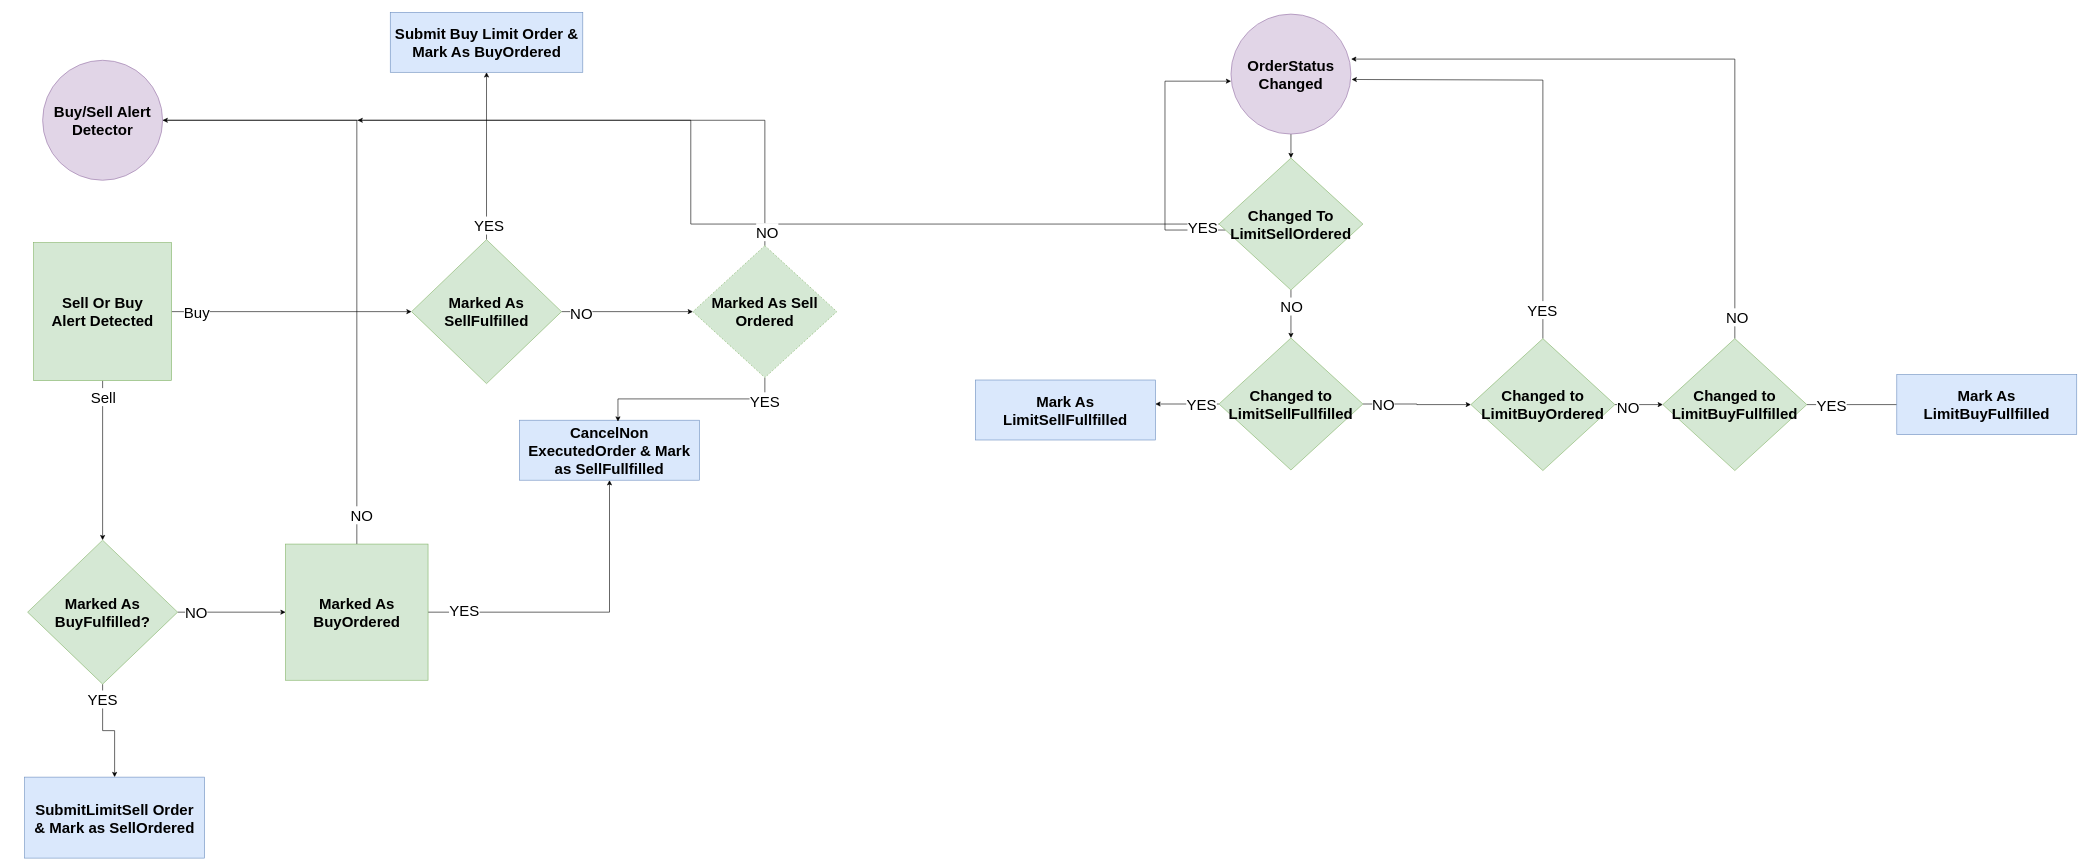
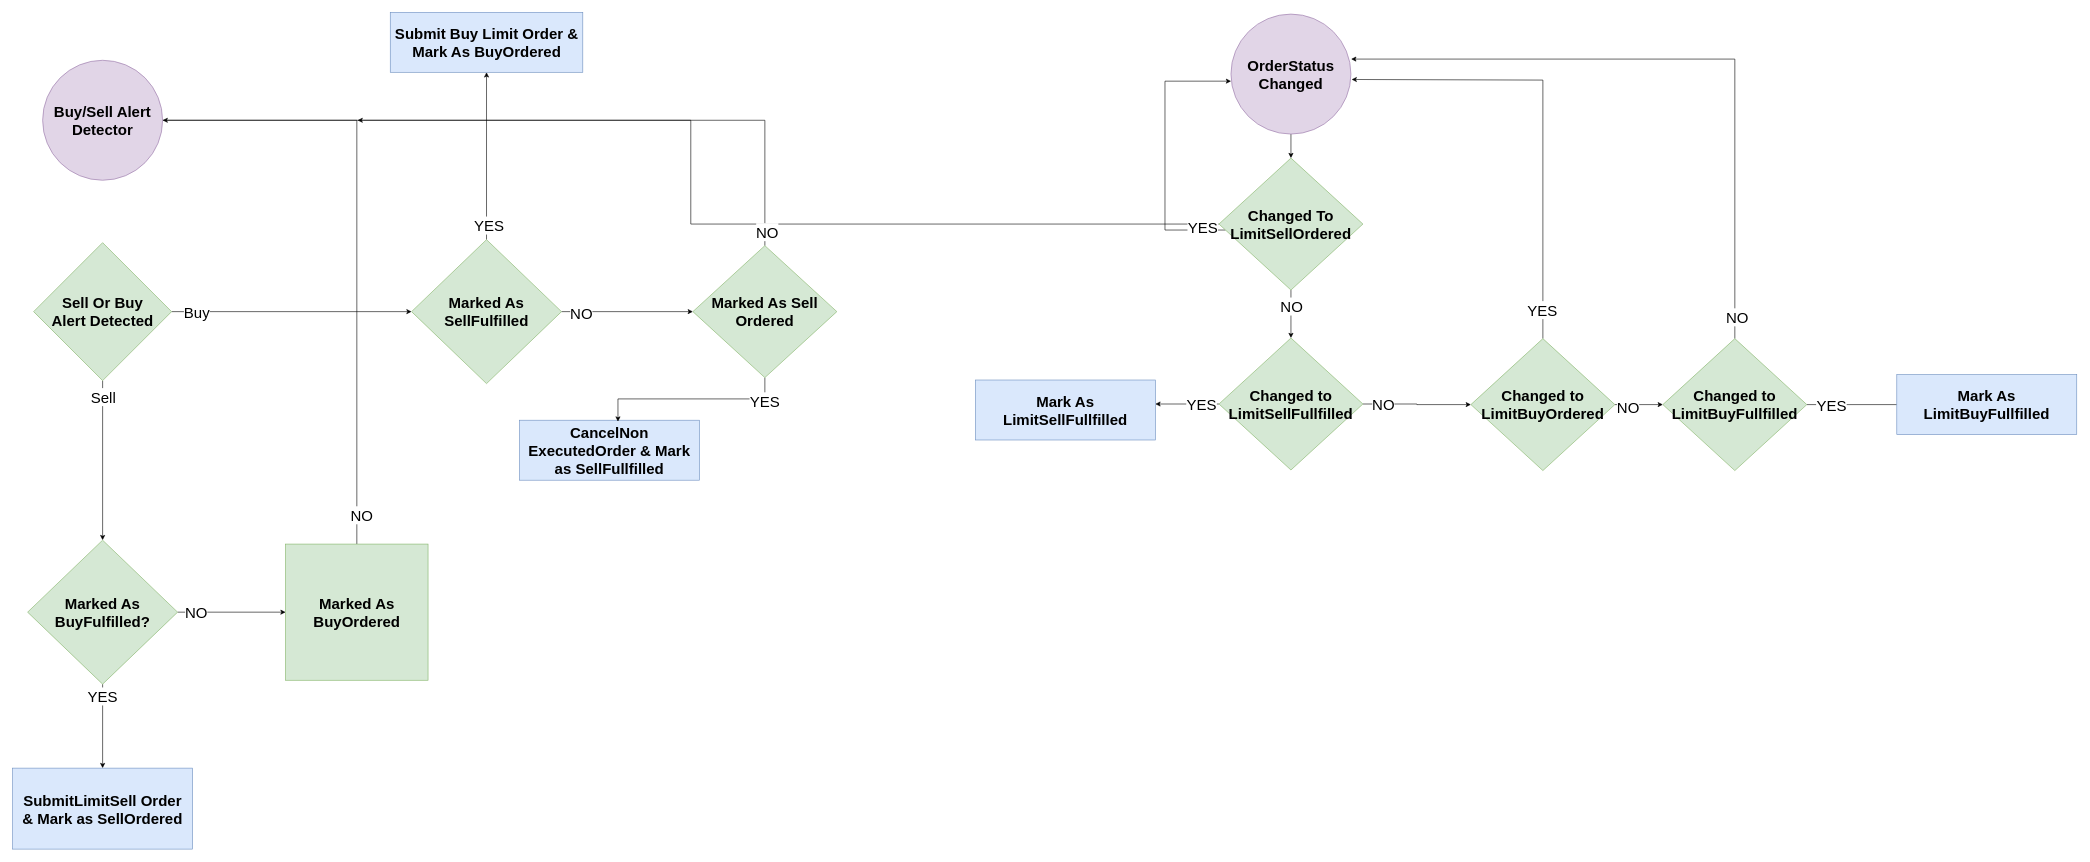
  <mxCell id="0" />
  <mxCell id="1" parent="0" />
  <mxCell id="2" style="edgeStyle=orthogonalEdgeStyle;rounded=0;orthogonalLoop=1;jettySize=auto;html=1;fontSize=25;" parent="1" source="3" target="38" edge="1"><mxGeometry relative="1" as="geometry" /></mxCell>
  <mxCell id="3" value="&lt;span style=&quot;font-size: 25px;&quot;&gt;Buy/Sell Alert Detector&lt;/span&gt;" style="ellipse;whiteSpace=wrap;html=1;aspect=fixed;fillColor=#e1d5e7;strokeColor=#9673a6;fontSize=25;fontStyle=1" parent="1" vertex="1"><mxGeometry x="70" y="100" width="200" height="200" as="geometry" /></mxCell>
  <mxCell id="4" value="" style="edgeStyle=orthogonalEdgeStyle;rounded=0;orthogonalLoop=1;jettySize=auto;html=1;fontSize=20;" parent="1" source="8" target="13" edge="1"><mxGeometry relative="1" as="geometry" /></mxCell>
  <mxCell id="5" value="Sell" style="edgeLabel;html=1;align=center;verticalAlign=middle;resizable=0;points=[];fontSize=25;" parent="4" vertex="1" connectable="0"><mxGeometry x="-0.34" y="-6" relative="1" as="geometry"><mxPoint x="6" y="-62" as="offset" /></mxGeometry></mxCell>
  <mxCell id="6" value="" style="edgeStyle=orthogonalEdgeStyle;rounded=0;orthogonalLoop=1;jettySize=auto;html=1;fontSize=20;" parent="1" source="8" target="25" edge="1"><mxGeometry relative="1" as="geometry" /></mxCell>
  <mxCell id="7" value="Buy" style="edgeLabel;html=1;align=center;verticalAlign=middle;resizable=0;points=[];fontSize=25;" parent="6" vertex="1" connectable="0"><mxGeometry x="-0.737" y="4" relative="1" as="geometry"><mxPoint x="-12" y="4" as="offset" /></mxGeometry></mxCell>
- <mxCell id="8" value="Sell Or Buy &lt;br style=&quot;font-size: 25px;&quot;&gt;Alert Detected" style="whiteSpace=wrap;html=1;strokeColor=#82b366;fillColor=#d5e8d4;fontSize=25;fontStyle=1;rounded=0;" parent="1" vertex="1"><mxGeometry x="55" y="404" width="230" height="230" as="geometry" /></mxCell>
+ <mxCell id="8" value="Sell Or Buy &lt;br style=&quot;font-size: 25px;&quot;&gt;Alert Detected" style="rhombus;whiteSpace=wrap;html=1;strokeColor=#82b366;fillColor=#d5e8d4;fontSize=25;fontStyle=1" parent="1" vertex="1"><mxGeometry x="55" y="404" width="230" height="230" as="geometry" /></mxCell>
  <mxCell id="9" value="" style="edgeStyle=orthogonalEdgeStyle;rounded=0;orthogonalLoop=1;jettySize=auto;html=1;fontSize=20;" parent="1" source="13" target="18" edge="1"><mxGeometry relative="1" as="geometry" /></mxCell>
  <mxCell id="10" value="NO" style="edgeLabel;html=1;align=center;verticalAlign=middle;resizable=0;points=[];fontSize=25;" parent="9" vertex="1" connectable="0"><mxGeometry x="-0.876" y="-5" relative="1" as="geometry"><mxPoint x="19" y="-5" as="offset" /></mxGeometry></mxCell>
  <mxCell id="11" value="" style="edgeStyle=orthogonalEdgeStyle;rounded=0;orthogonalLoop=1;jettySize=auto;html=1;fontSize=20;" parent="1" source="13" target="20" edge="1"><mxGeometry relative="1" as="geometry" /></mxCell>
  <mxCell id="12" value="YES" style="edgeLabel;html=1;align=center;verticalAlign=middle;resizable=0;points=[];fontSize=25;" parent="11" vertex="1" connectable="0"><mxGeometry x="-0.729" y="-2" relative="1" as="geometry"><mxPoint x="1" as="offset" /></mxGeometry></mxCell>
  <mxCell id="13" value="Marked As BuyFulfilled?" style="rhombus;whiteSpace=wrap;html=1;strokeColor=#82b366;fillColor=#d5e8d4;fontSize=25;fontStyle=1" parent="1" vertex="1"><mxGeometry x="45" y="900" width="250" height="240" as="geometry" /></mxCell>
- <mxCell id="14" value="" style="edgeStyle=orthogonalEdgeStyle;rounded=0;orthogonalLoop=1;jettySize=auto;html=1;fontSize=20;" parent="1" source="18" target="19" edge="1"><mxGeometry relative="1" as="geometry"><Array as="points"><mxPoint x="765" y="1020" /><mxPoint x="765" y="1020" /></Array></mxGeometry></mxCell>
- <mxCell id="15" value="YES" style="edgeLabel;html=1;align=center;verticalAlign=middle;resizable=0;points=[];fontSize=25;" parent="14" vertex="1" connectable="0"><mxGeometry x="-0.801" y="4" relative="1" as="geometry"><mxPoint x="8" as="offset" /></mxGeometry></mxCell>
  <mxCell id="16" style="edgeStyle=orthogonalEdgeStyle;rounded=0;orthogonalLoop=1;jettySize=auto;html=1;fontSize=20;entryX=1;entryY=0.5;entryDx=0;entryDy=0;" parent="1" source="18" target="3" edge="1"><mxGeometry relative="1" as="geometry"><mxPoint x="345" y="180" as="targetPoint" /><Array as="points"><mxPoint x="594" y="200" /></Array></mxGeometry></mxCell>
  <mxCell id="17" value="NO" style="edgeLabel;html=1;align=center;verticalAlign=middle;resizable=0;points=[];fontSize=25;" parent="16" vertex="1" connectable="0"><mxGeometry x="-0.904" y="-8" relative="1" as="geometry"><mxPoint as="offset" /></mxGeometry></mxCell>
  <mxCell id="18" value="Marked As BuyOrdered" style="whiteSpace=wrap;html=1;strokeColor=#82b366;fillColor=#d5e8d4;fontSize=25;fontStyle=1;rounded=0;" parent="1" vertex="1"><mxGeometry x="475" y="906.5" width="237.5" height="227" as="geometry" /></mxCell>
  <mxCell id="19" value="CancelNon ExecutedOrder &amp;amp; Mark as SellFullfilled" style="whiteSpace=wrap;html=1;fontSize=25;strokeColor=#6c8ebf;fillColor=#dae8fc;fontStyle=1" parent="1" vertex="1"><mxGeometry x="865" y="700" width="300" height="100" as="geometry" /></mxCell>
- <mxCell id="20" value="SubmitLimitSell Order&lt;br style=&quot;font-size: 25px;&quot;&gt;&amp;amp; Mark as SellOrdered" style="whiteSpace=wrap;html=1;fontSize=25;strokeColor=#6c8ebf;fillColor=#dae8fc;fontStyle=1" parent="1" vertex="1"><mxGeometry x="40" y="1295" width="300" height="135" as="geometry" /></mxCell>
+ <mxCell id="20" value="SubmitLimitSell Order&lt;br style=&quot;font-size: 25px;&quot;&gt;&amp;amp; Mark as SellOrdered" style="whiteSpace=wrap;html=1;fontSize=25;strokeColor=#6c8ebf;fillColor=#dae8fc;fontStyle=1" parent="1" vertex="1"><mxGeometry x="20" y="1280" width="300" height="135" as="geometry" /></mxCell>
  <mxCell id="21" value="" style="edgeStyle=orthogonalEdgeStyle;rounded=0;orthogonalLoop=1;jettySize=auto;html=1;fontSize=20;" parent="1" source="25" target="31" edge="1"><mxGeometry relative="1" as="geometry" /></mxCell>
  <mxCell id="22" value="YES" style="edgeLabel;html=1;align=center;verticalAlign=middle;resizable=0;points=[];fontSize=25;" parent="21" vertex="1" connectable="0"><mxGeometry x="-0.82" y="-3" relative="1" as="geometry"><mxPoint as="offset" /></mxGeometry></mxCell>
  <mxCell id="23" style="edgeStyle=orthogonalEdgeStyle;rounded=0;orthogonalLoop=1;jettySize=auto;html=1;entryX=0;entryY=0.5;entryDx=0;entryDy=0;fontSize=25;" parent="1" source="25" target="30" edge="1"><mxGeometry relative="1" as="geometry" /></mxCell>
  <mxCell id="24" value="NO" style="edgeLabel;html=1;align=center;verticalAlign=middle;resizable=0;points=[];fontSize=25;" parent="23" vertex="1" connectable="0"><mxGeometry x="-0.822" y="-2" relative="1" as="geometry"><mxPoint x="13" as="offset" /></mxGeometry></mxCell>
  <mxCell id="25" value="Marked As SellFulfilled" style="rhombus;whiteSpace=wrap;html=1;strokeColor=#82b366;fillColor=#d5e8d4;fontSize=25;fontStyle=1" parent="1" vertex="1"><mxGeometry x="685" y="399" width="250" height="240" as="geometry" /></mxCell>
  <mxCell id="26" style="edgeStyle=orthogonalEdgeStyle;rounded=0;orthogonalLoop=1;jettySize=auto;html=1;entryX=0.547;entryY=0.023;entryDx=0;entryDy=0;entryPerimeter=0;fontSize=25;" parent="1" source="30" target="19" edge="1"><mxGeometry relative="1" as="geometry" /></mxCell>
  <mxCell id="27" value="YES" style="edgeLabel;html=1;align=center;verticalAlign=middle;resizable=0;points=[];fontSize=25;" parent="26" vertex="1" connectable="0"><mxGeometry x="-0.771" y="4" relative="1" as="geometry"><mxPoint y="-1" as="offset" /></mxGeometry></mxCell>
  <mxCell id="28" style="edgeStyle=orthogonalEdgeStyle;rounded=0;orthogonalLoop=1;jettySize=auto;html=1;fontSize=25;" parent="1" source="30" edge="1"><mxGeometry relative="1" as="geometry"><mxPoint x="595" y="200" as="targetPoint" /><Array as="points"><mxPoint x="1274" y="200" /><mxPoint x="605" y="200" /></Array></mxGeometry></mxCell>
  <mxCell id="29" value="NO" style="edgeLabel;html=1;align=center;verticalAlign=middle;resizable=0;points=[];fontSize=25;" parent="28" vertex="1" connectable="0"><mxGeometry x="-0.947" y="-3" relative="1" as="geometry"><mxPoint as="offset" /></mxGeometry></mxCell>
- <mxCell id="30" value="Marked As Sell Ordered" style="rhombus;whiteSpace=wrap;html=1;fontSize=25;strokeColor=#82b366;fillColor=#d5e8d4;fontStyle=1;dashed=1;" parent="1" vertex="1"><mxGeometry x="1154" y="409" width="240" height="220" as="geometry" /></mxCell>
+ <mxCell id="30" value="Marked As Sell Ordered" style="rhombus;whiteSpace=wrap;html=1;fontSize=25;strokeColor=#82b366;fillColor=#d5e8d4;fontStyle=1" parent="1" vertex="1"><mxGeometry x="1154" y="409" width="240" height="220" as="geometry" /></mxCell>
  <mxCell id="31" value="Submit Buy Limit Order &amp;amp; Mark As BuyOrdered" style="whiteSpace=wrap;html=1;fontSize=25;strokeColor=#6c8ebf;fillColor=#dae8fc;fontStyle=1" parent="1" vertex="1"><mxGeometry x="649.5" y="20" width="321" height="100" as="geometry" /></mxCell>
  <mxCell id="32" style="edgeStyle=orthogonalEdgeStyle;rounded=0;orthogonalLoop=1;jettySize=auto;html=1;entryX=0.5;entryY=0;entryDx=0;entryDy=0;" edge="1" parent="1" source="33" target="38"><mxGeometry relative="1" as="geometry" /></mxCell>
  <mxCell id="33" value="&lt;span style=&quot;font-size: 25px&quot;&gt;OrderStatus Changed&lt;/span&gt;" style="ellipse;whiteSpace=wrap;html=1;aspect=fixed;fillColor=#e1d5e7;strokeColor=#9673a6;fontSize=25;fontStyle=1" vertex="1" parent="1"><mxGeometry x="2051" y="23" width="200" height="200" as="geometry" /></mxCell>
  <mxCell id="34" style="edgeStyle=orthogonalEdgeStyle;rounded=0;orthogonalLoop=1;jettySize=auto;html=1;entryX=0.001;entryY=0.559;entryDx=0;entryDy=0;entryPerimeter=0;" edge="1" parent="1" source="38" target="33"><mxGeometry relative="1" as="geometry"><mxPoint x="2041" y="133" as="targetPoint" /><Array as="points"><mxPoint x="1941" y="383" /><mxPoint x="1941" y="135" /></Array></mxGeometry></mxCell>
  <mxCell id="35" value="YES" style="edgeLabel;html=1;align=center;verticalAlign=middle;resizable=0;points=[];fontSize=25;" vertex="1" connectable="0" parent="34"><mxGeometry x="-0.892" y="-5" relative="1" as="geometry"><mxPoint x="-13" as="offset" /></mxGeometry></mxCell>
  <mxCell id="36" value="" style="edgeStyle=orthogonalEdgeStyle;rounded=0;orthogonalLoop=1;jettySize=auto;html=1;fontSize=25;entryX=0.5;entryY=0;entryDx=0;entryDy=0;" edge="1" parent="1" source="38" target="43"><mxGeometry relative="1" as="geometry"><mxPoint x="2152" y="647" as="targetPoint" /></mxGeometry></mxCell>
  <mxCell id="37" value="NO" style="edgeLabel;html=1;align=center;verticalAlign=middle;resizable=0;points=[];fontSize=25;" vertex="1" connectable="0" parent="36"><mxGeometry x="-0.704" y="-1" relative="1" as="geometry"><mxPoint x="1" y="14" as="offset" /></mxGeometry></mxCell>
  <mxCell id="38" value="Changed To LimitSellOrdered" style="rhombus;whiteSpace=wrap;html=1;fontSize=25;strokeColor=#82b366;fillColor=#d5e8d4;fontStyle=1" vertex="1" parent="1"><mxGeometry x="2031" y="263" width="240" height="220" as="geometry" /></mxCell>
  <mxCell id="39" style="edgeStyle=orthogonalEdgeStyle;rounded=0;orthogonalLoop=1;jettySize=auto;html=1;fontSize=25;" edge="1" parent="1" source="43"><mxGeometry relative="1" as="geometry"><mxPoint x="1925" y="673" as="targetPoint" /><Array as="points"><mxPoint x="1925" y="673" /></Array></mxGeometry></mxCell>
  <mxCell id="40" value="YES" style="edgeLabel;html=1;align=center;verticalAlign=middle;resizable=0;points=[];fontSize=25;" vertex="1" connectable="0" parent="39"><mxGeometry x="-0.787" y="1" relative="1" as="geometry"><mxPoint x="-19" y="-1" as="offset" /></mxGeometry></mxCell>
  <mxCell id="41" value="" style="edgeStyle=orthogonalEdgeStyle;rounded=0;orthogonalLoop=1;jettySize=auto;html=1;fontSize=25;" edge="1" parent="1" source="43" target="49"><mxGeometry relative="1" as="geometry" /></mxCell>
  <mxCell id="42" value="NO" style="edgeLabel;html=1;align=center;verticalAlign=middle;resizable=0;points=[];fontSize=25;" vertex="1" connectable="0" parent="41"><mxGeometry x="-0.784" y="-6" relative="1" as="geometry"><mxPoint x="13" y="-6" as="offset" /></mxGeometry></mxCell>
  <mxCell id="43" value="Changed to LimitSellFullfilled" style="rhombus;whiteSpace=wrap;html=1;fontSize=25;strokeColor=#82b366;fillColor=#d5e8d4;fontStyle=1" vertex="1" parent="1"><mxGeometry x="2031" y="563" width="240" height="220" as="geometry" /></mxCell>
  <mxCell id="44" value="Mark As LimitSellFullfilled" style="whiteSpace=wrap;html=1;fontSize=25;strokeColor=#6c8ebf;fillColor=#dae8fc;fontStyle=1" vertex="1" parent="1"><mxGeometry x="1625" y="633" width="300" height="100" as="geometry" /></mxCell>
  <mxCell id="45" style="edgeStyle=orthogonalEdgeStyle;rounded=0;orthogonalLoop=1;jettySize=auto;html=1;fontSize=25;entryX=1.006;entryY=0.545;entryDx=0;entryDy=0;entryPerimeter=0;exitX=0.5;exitY=0;exitDx=0;exitDy=0;" edge="1" parent="1" source="49" target="33"><mxGeometry relative="1" as="geometry"><mxPoint x="2381" y="133" as="targetPoint" /><Array as="points"><mxPoint x="2571" y="133" /><mxPoint x="2252" y="133" /></Array></mxGeometry></mxCell>
  <mxCell id="46" value="YES" style="edgeLabel;html=1;align=center;verticalAlign=middle;resizable=0;points=[];fontSize=25;" vertex="1" connectable="0" parent="45"><mxGeometry x="-0.868" y="2" relative="1" as="geometry"><mxPoint as="offset" /></mxGeometry></mxCell>
  <mxCell id="47" value="" style="edgeStyle=orthogonalEdgeStyle;rounded=0;orthogonalLoop=1;jettySize=auto;html=1;fontSize=25;" edge="1" parent="1" source="49" target="54"><mxGeometry relative="1" as="geometry" /></mxCell>
  <mxCell id="48" value="NO" style="edgeLabel;html=1;align=center;verticalAlign=middle;resizable=0;points=[];fontSize=25;" vertex="1" connectable="0" parent="47"><mxGeometry x="-0.685" y="-4" relative="1" as="geometry"><mxPoint x="8" as="offset" /></mxGeometry></mxCell>
  <mxCell id="49" value="Changed to LimitBuyOrdered" style="rhombus;whiteSpace=wrap;html=1;fontSize=25;strokeColor=#82b366;fillColor=#d5e8d4;fontStyle=1" vertex="1" parent="1"><mxGeometry x="2451" y="564" width="240" height="220" as="geometry" /></mxCell>
  <mxCell id="50" style="edgeStyle=orthogonalEdgeStyle;rounded=0;orthogonalLoop=1;jettySize=auto;html=1;entryX=0;entryY=0.5;entryDx=0;entryDy=0;fontSize=25;endArrow=none;" edge="1" parent="1" source="54" target="55"><mxGeometry relative="1" as="geometry" /></mxCell>
  <mxCell id="51" value="YES" style="edgeLabel;html=1;align=center;verticalAlign=middle;resizable=0;points=[];fontSize=25;" vertex="1" connectable="0" parent="50"><mxGeometry x="-0.821" y="1" relative="1" as="geometry"><mxPoint x="27" y="1" as="offset" /></mxGeometry></mxCell>
  <mxCell id="52" style="edgeStyle=orthogonalEdgeStyle;rounded=0;orthogonalLoop=1;jettySize=auto;html=1;fontSize=25;entryX=1.002;entryY=0.375;entryDx=0;entryDy=0;entryPerimeter=0;" edge="1" parent="1" source="54" target="33"><mxGeometry relative="1" as="geometry"><mxPoint x="2771" y="103" as="targetPoint" /><Array as="points"><mxPoint x="2891" y="98" /></Array></mxGeometry></mxCell>
  <mxCell id="53" value="NO" style="edgeLabel;html=1;align=center;verticalAlign=middle;resizable=0;points=[];fontSize=25;" vertex="1" connectable="0" parent="52"><mxGeometry x="-0.933" y="-3" relative="1" as="geometry"><mxPoint as="offset" /></mxGeometry></mxCell>
  <mxCell id="54" value="Changed to LimitBuyFullfilled" style="rhombus;whiteSpace=wrap;html=1;fontSize=25;strokeColor=#82b366;fillColor=#d5e8d4;fontStyle=1" vertex="1" parent="1"><mxGeometry x="2771" y="564" width="240" height="220" as="geometry" /></mxCell>
  <mxCell id="55" value="Mark As LimitBuyFullfilled" style="whiteSpace=wrap;html=1;fontSize=25;strokeColor=#6c8ebf;fillColor=#dae8fc;fontStyle=1" vertex="1" parent="1"><mxGeometry x="3161" y="624" width="300" height="100" as="geometry" /></mxCell>
